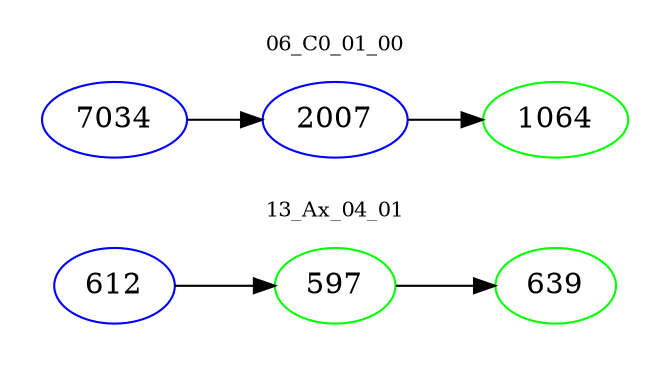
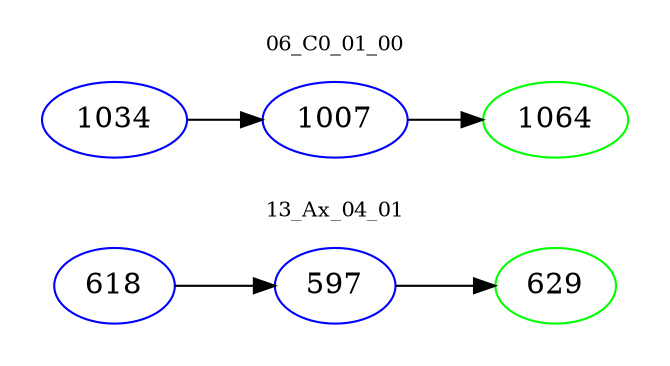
  digraph {
    rankdir=LR
    node [color=blue]
    edge [color=black]
-   n1 [label=612]
-   n2 [color=green label=597]
-   n3 [color=green label=639]
-   n4 [label=7034]
-   n5 [label=2007]
+   n1 [label=618]
+   n2 [label=597]
+   n3 [color=green label=629]
+   n4 [label=1034]
+   n5 [label=1007]
    n6 [color=green label=1064]
    subgraph cluster_1 {
      color=white
      fontsize=10
      label="13_Ax_04_01"
      n1
      n2
      n3
    }
    subgraph cluster_2 {
      color=white
      fontsize=10
      label="06_C0_01_00"
      n4
      n5
      n6
    }
    n1 -> n2
    n2 -> n3
    n4 -> n5
    n5 -> n6
  }
